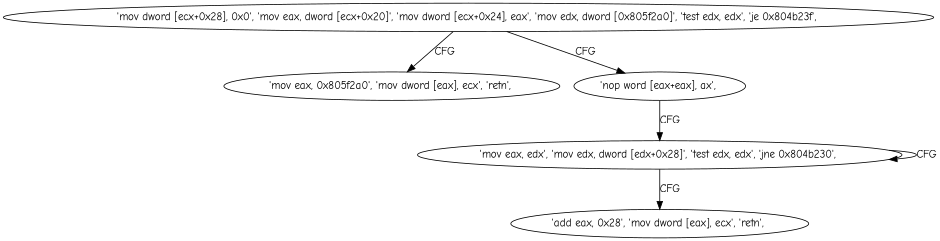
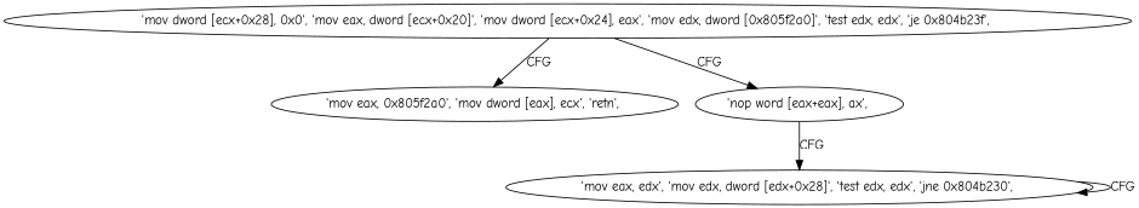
  digraph {
    fontname="Comic Neue"
    node [fontname="Comic Neue"]
    edge [fontname="Comic Neue"]
    n1 [label="'mov dword [ecx+0x28], 0x0', 'mov eax, dword [ecx+0x20]', 'mov dword [ecx+0x24], eax', 'mov edx, dword [0x805f2a0]', 'test edx, edx', 'je 0x804b23f', "]
    n2 [label="'mov eax, 0x805f2a0', 'mov dword [eax], ecx', 'retn', "]
    n3 [label="'nop word [eax+eax], ax', "]
    n4 [label="'mov eax, edx', 'mov edx, dword [edx+0x28]', 'test edx, edx', 'jne 0x804b230', "]
-   n5 [label="'add eax, 0x28', 'mov dword [eax], ecx', 'retn', "]
    n1 -> n2 [label=CFG]
    n1 -> n3 [label=CFG]
    n3 -> n4 [label=CFG]
    n4 -> n4 [label=CFG]
-   n4 -> n5 [label=CFG]
  }
